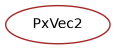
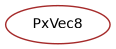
  digraph {
    rankdir=LR
-   n1 [color=brown fillcolor=white fontname=Helvetica fontsize=10 height=0.2 label=PxVec2 shape=ellipse style=filled width=0.4]
+   n1 [color=brown fillcolor=white fontname=Helvetica fontsize=10 height=0.2 label=PxVec8 shape=ellipse style=filled width=0.4]
  }
